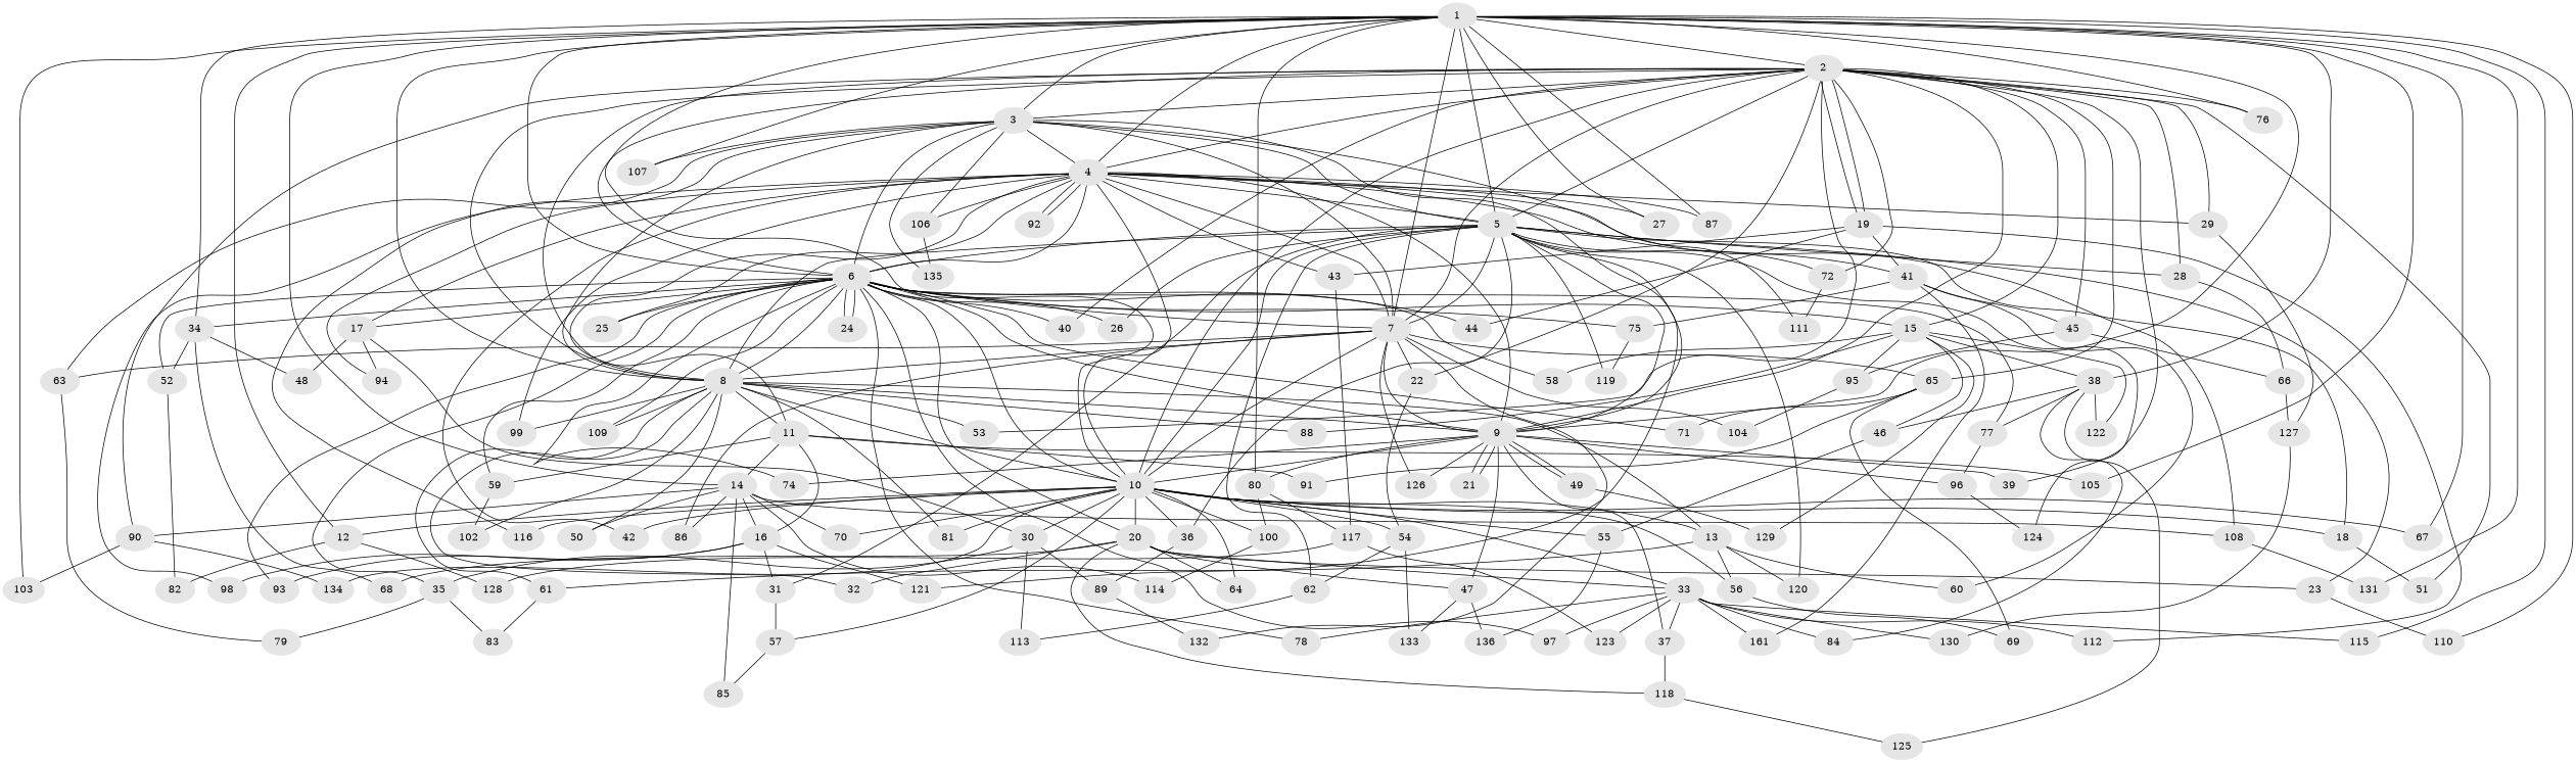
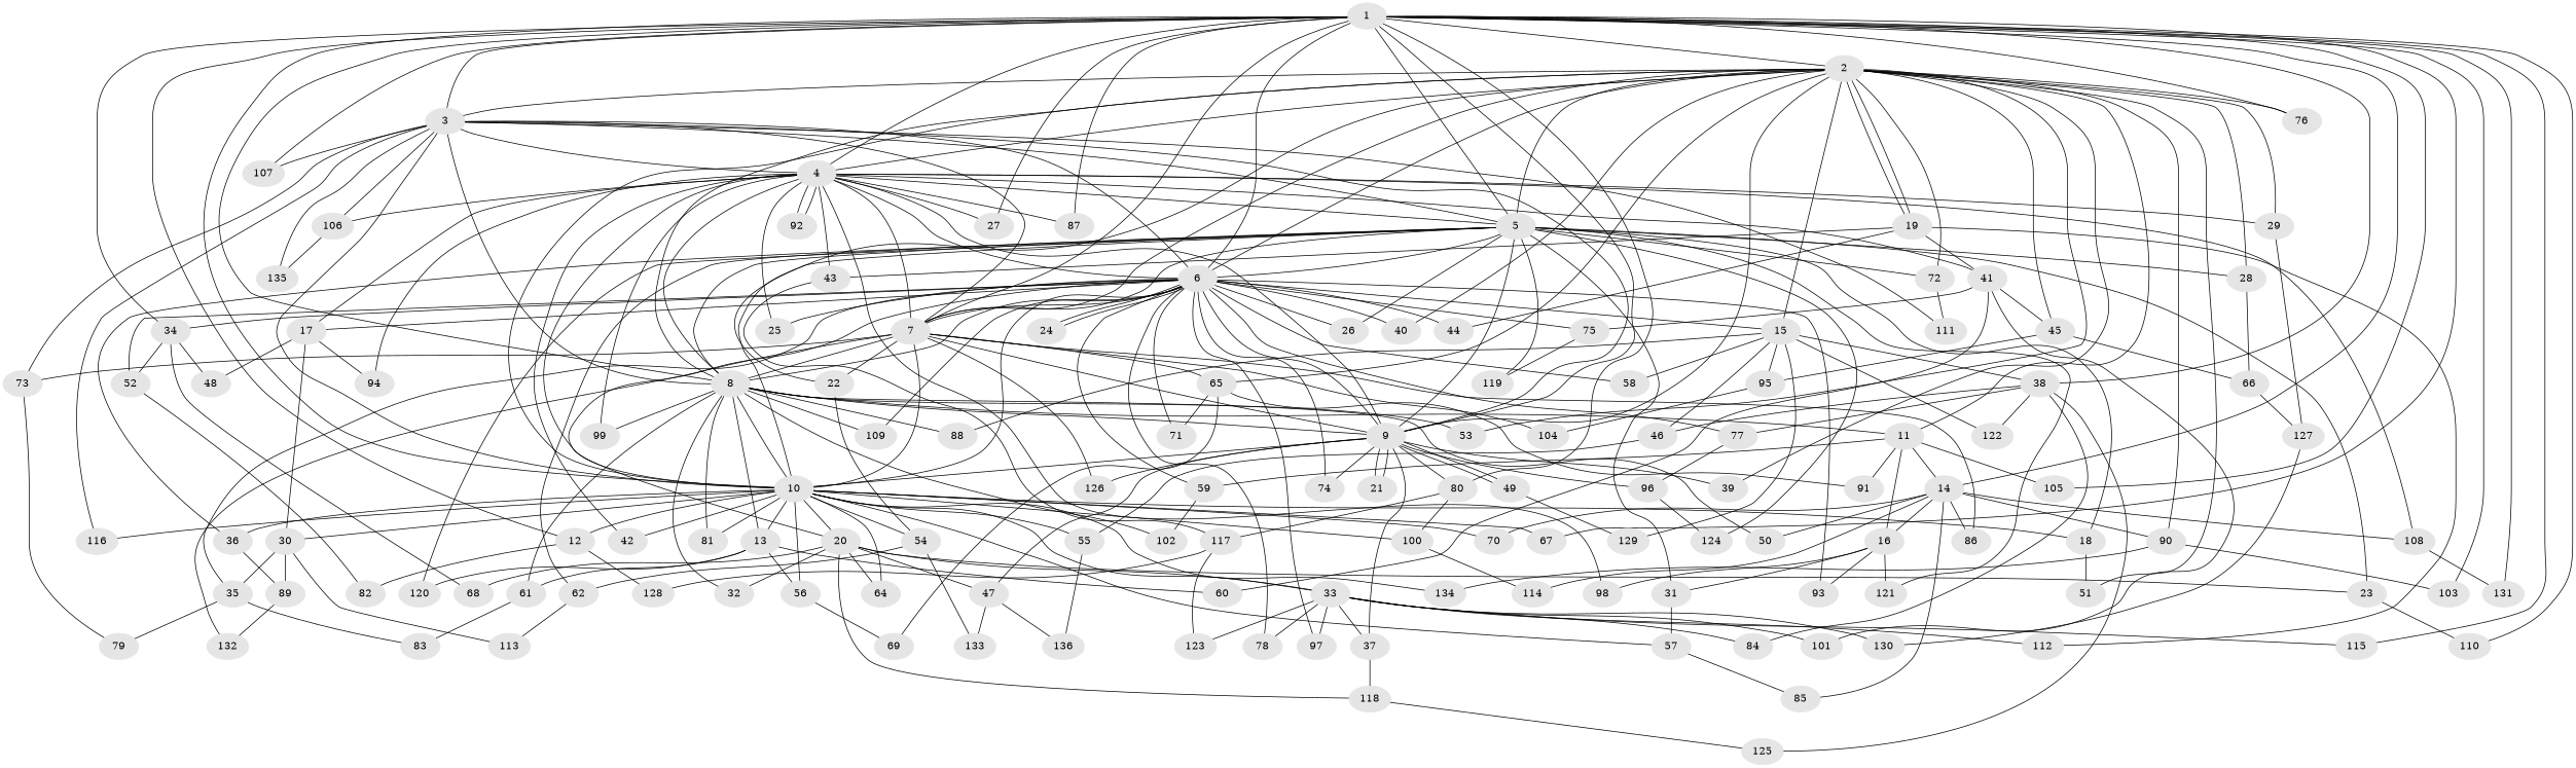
  graph {
    node [color=gray90 style=filled]
    1
    2
    3
    4
    5
    6
    7
    8
    9
    10
    12
    14
    27
    34
    38
    67
    76
    80
    87
    103
    105
    107
    110
    115
    131
    11
    15
    19
    22
    28
    29
    39
    40
    45
    51
    53
    65
    72
    90
-   63
+   63 [label=73]
    106
    111
    116
    135
    17
    25
    41
    42
    43
    92
    94
    98
    99
    108
    18
    23
    26
    31
    36
    62
    119
    120
    121
    124
    20
    24
    35
    44
    52
    58
    59
    71
    74
    75
    77
    78
    93
    97
    109
    86
    104
    126
    132
    13
    32
    50
    61
    81
    88
    102
    21
    37
    47
    49
    96
    30
    33
    54
    55
    56
    57
    64
    70
    100
    134
    82
    128
    16
    85
    114
    48
    68
    46
    122
    84
    125
    117
    91
    95
    129
    112
    66
    127
    69
    79
    60
-   101 [label=161]
+   101
    89
    113
    118
    83
    133
    136
    123
    130
    1 -- 2
    1 -- 3
    1 -- 4
    1 -- 5
    1 -- 6
    1 -- 7
    1 -- 8
    1 -- 9
    1 -- 10
    1 -- 12
    1 -- 14
    1 -- 27
    1 -- 34
    1 -- 38
    1 -- 67
    1 -- 76
    1 -- 80
    1 -- 87
    1 -- 103
    1 -- 105
    1 -- 107
    1 -- 110
    1 -- 115
    1 -- 131
    2 -- 3
    2 -- 4
    2 -- 5
    2 -- 6
    2 -- 7
    2 -- 8
    2 -- 9
    2 -- 10
    2 -- 76
    2 -- 11
    2 -- 15
    2 -- 19
    2 -- 19
    2 -- 22
    2 -- 28
    2 -- 29
    2 -- 39
    2 -- 40
    2 -- 45
    2 -- 51
    2 -- 53
    2 -- 65
    2 -- 72
    2 -- 90
    3 -- 4
    3 -- 5
    3 -- 6
    3 -- 7
    3 -- 8
    3 -- 9
+   3 -- 10
    3 -- 107
    3 -- 63
    3 -- 106
    3 -- 111
    3 -- 116
    3 -- 135
    4 -- 5
    4 -- 6
    4 -- 7
    4 -- 8
    4 -- 9
    4 -- 10
    4 -- 27
    4 -- 87
    4 -- 29
    4 -- 106
    4 -- 17
    4 -- 25
    4 -- 41
    4 -- 42
    4 -- 43
    4 -- 92
    4 -- 92
    4 -- 94
    4 -- 98
    4 -- 99
    4 -- 108
    5 -- 6
    5 -- 7
    5 -- 8
    5 -- 9
    5 -- 10
    5 -- 28
    5 -- 72
    5 -- 18
    5 -- 23
    5 -- 26
    5 -- 31
    5 -- 36
    5 -- 62
    5 -- 119
    5 -- 120
    5 -- 121
    5 -- 124
    6 -- 7
    6 -- 8
    6 -- 9
    6 -- 10
    6 -- 34
    6 -- 15
    6 -- 40
    6 -- 17
    6 -- 25
    6 -- 26
    6 -- 20
    6 -- 24
    6 -- 24
    6 -- 35
    6 -- 44
    6 -- 52
    6 -- 58
    6 -- 59
    6 -- 71
    6 -- 74
    6 -- 75
    6 -- 77
    6 -- 78
    6 -- 93
    6 -- 97
    6 -- 109
    7 -- 8
    7 -- 9
    7 -- 10
    7 -- 22
    7 -- 65
    7 -- 63
    7 -- 86
    7 -- 104
    7 -- 126
    7 -- 132
    8 -- 9
    8 -- 10
    8 -- 11
    8 -- 53
    8 -- 99
    8 -- 109
    8 -- 13
    8 -- 32
    8 -- 50
    8 -- 61
    8 -- 81
    8 -- 88
    8 -- 102
    9 -- 10
    9 -- 80
    9 -- 39
    9 -- 74
    9 -- 126
    9 -- 21
    9 -- 21
    9 -- 37
    9 -- 47
    9 -- 49
    9 -- 49
    9 -- 96
    10 -- 12
    10 -- 67
    10 -- 116
    10 -- 42
    10 -- 18
    10 -- 36
    10 -- 20
    10 -- 13
    10 -- 81
    10 -- 30
    10 -- 33
    10 -- 54
    10 -- 55
    10 -- 56
    10 -- 57
    10 -- 64
    10 -- 70
    10 -- 100
    10 -- 134
    12 -- 82
    12 -- 128
    14 -- 90
    14 -- 108
    14 -- 86
    14 -- 50
    14 -- 70
    14 -- 16
    14 -- 85
    14 -- 114
    34 -- 52
    34 -- 48
    34 -- 68
    38 -- 77
    38 -- 46
    38 -- 122
    38 -- 84
    38 -- 125
    80 -- 100
    80 -- 117
    11 -- 14
    11 -- 105
    11 -- 59
    11 -- 16
    11 -- 91
    15 -- 38
    15 -- 58
    15 -- 88
    15 -- 46
    15 -- 122
    15 -- 95
    15 -- 129
    19 -- 41
    19 -- 43
    19 -- 44
    19 -- 112
    22 -- 54
    28 -- 66
    29 -- 127
    45 -- 95
    45 -- 66
    65 -- 71
    65 -- 91
    65 -- 69
    72 -- 111
    90 -- 103
    90 -- 134
    63 -- 79
    106 -- 135
    17 -- 94
    17 -- 30
    17 -- 48
    41 -- 45
    41 -- 75
    41 -- 60
    41 -- 101
    43 -- 117
    108 -- 131
    18 -- 51
    23 -- 110
    31 -- 57
    36 -- 89
    62 -- 113
    20 -- 23
    20 -- 32
    20 -- 47
    20 -- 33
    20 -- 64
    20 -- 68
    20 -- 118
    35 -- 79
    35 -- 83
    52 -- 82
    59 -- 102
    75 -- 119
    77 -- 96
    13 -- 120
    13 -- 61
    13 -- 56
    13 -- 60
    61 -- 83
    37 -- 118
    47 -- 133
    47 -- 136
    49 -- 129
    96 -- 124
    30 -- 35
    30 -- 89
    30 -- 113
    33 -- 115
    33 -- 78
    33 -- 97
    33 -- 37
    33 -- 84
    33 -- 112
    33 -- 101
    33 -- 123
    33 -- 130
    54 -- 62
    54 -- 133
    55 -- 136
    56 -- 69
    57 -- 85
    100 -- 114
    16 -- 98
    16 -- 31
    16 -- 121
    16 -- 93
    46 -- 55
    117 -- 128
    117 -- 123
    95 -- 104
    66 -- 127
    127 -- 130
    89 -- 132
    118 -- 125
  }
